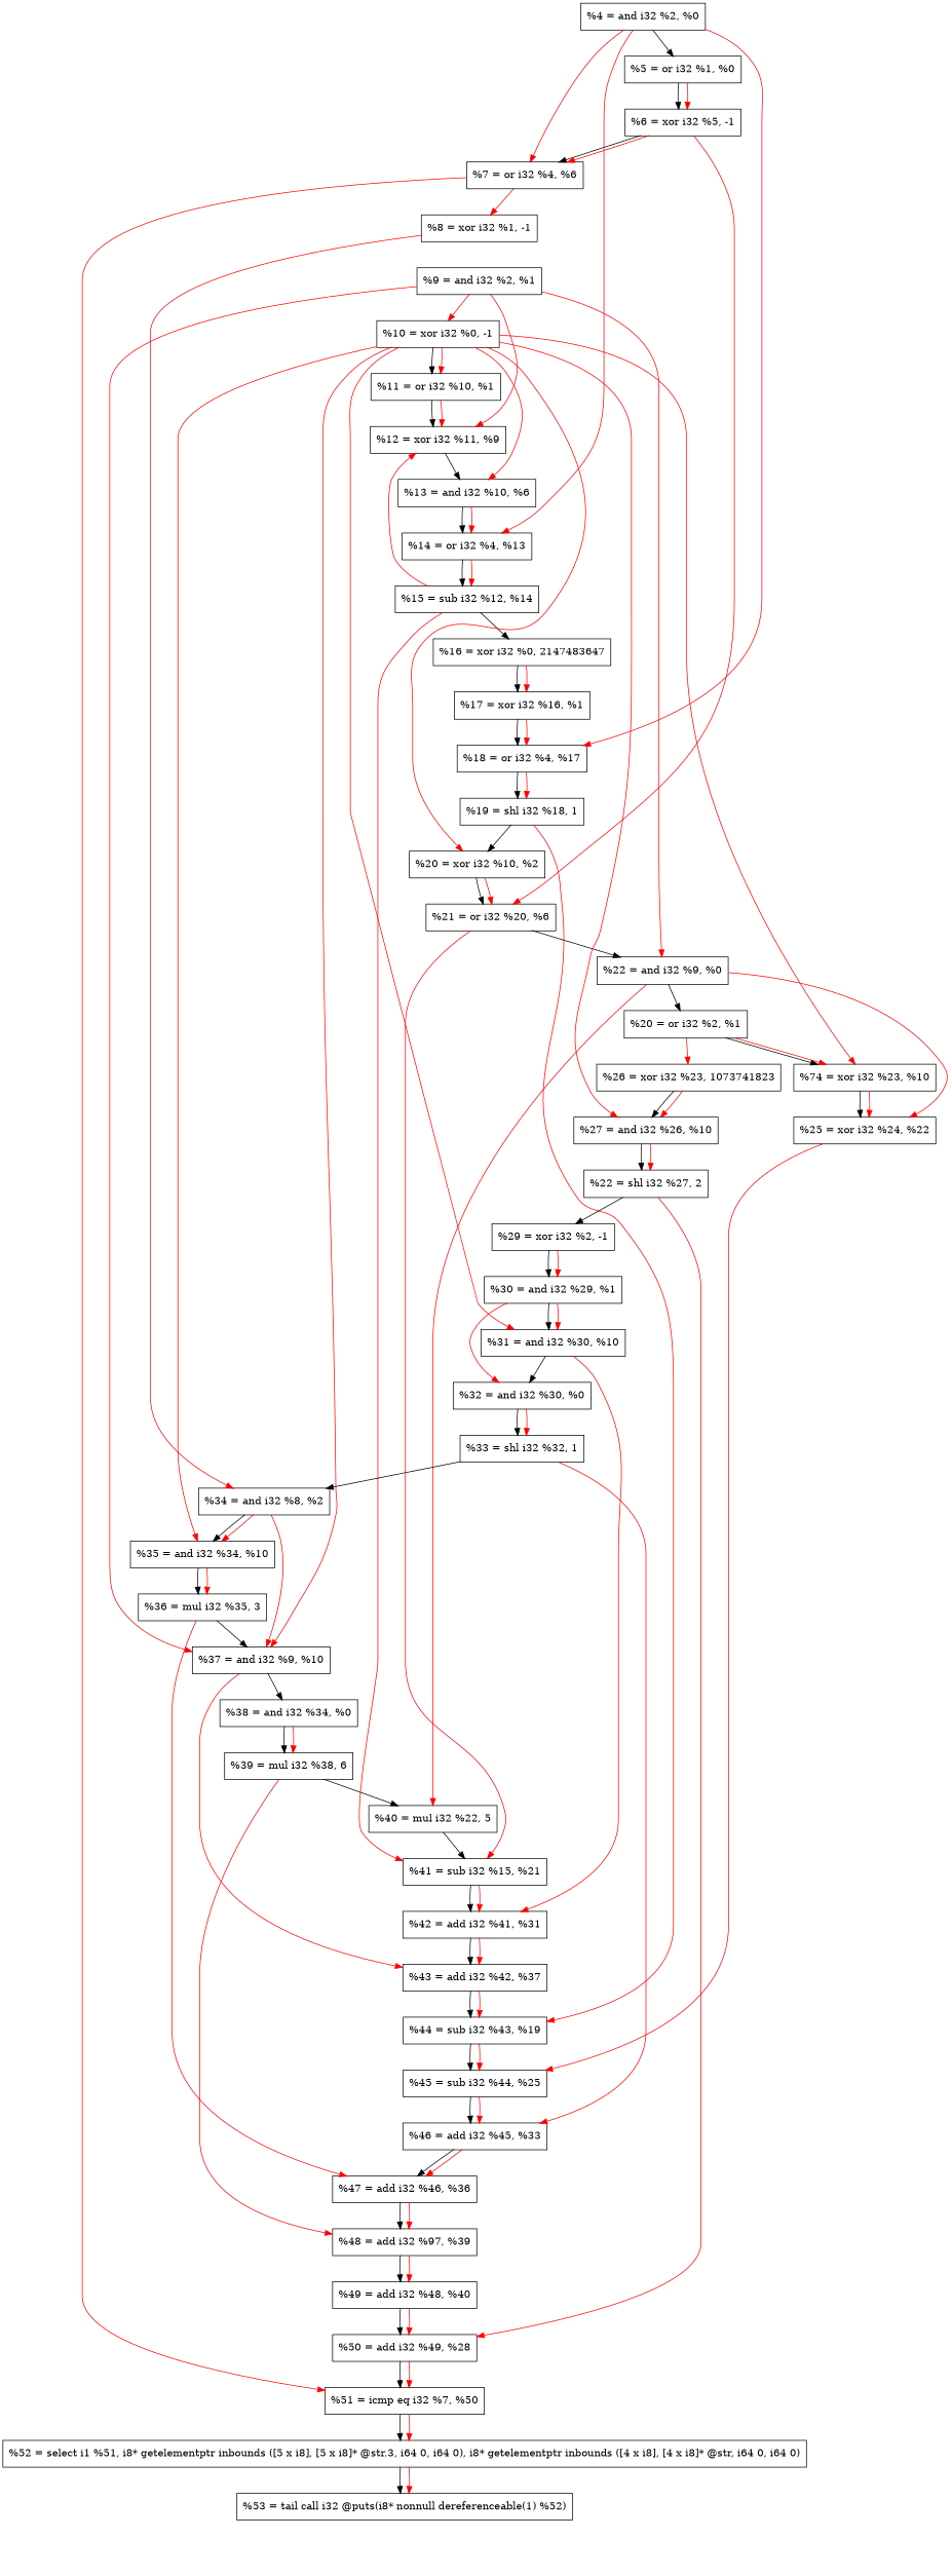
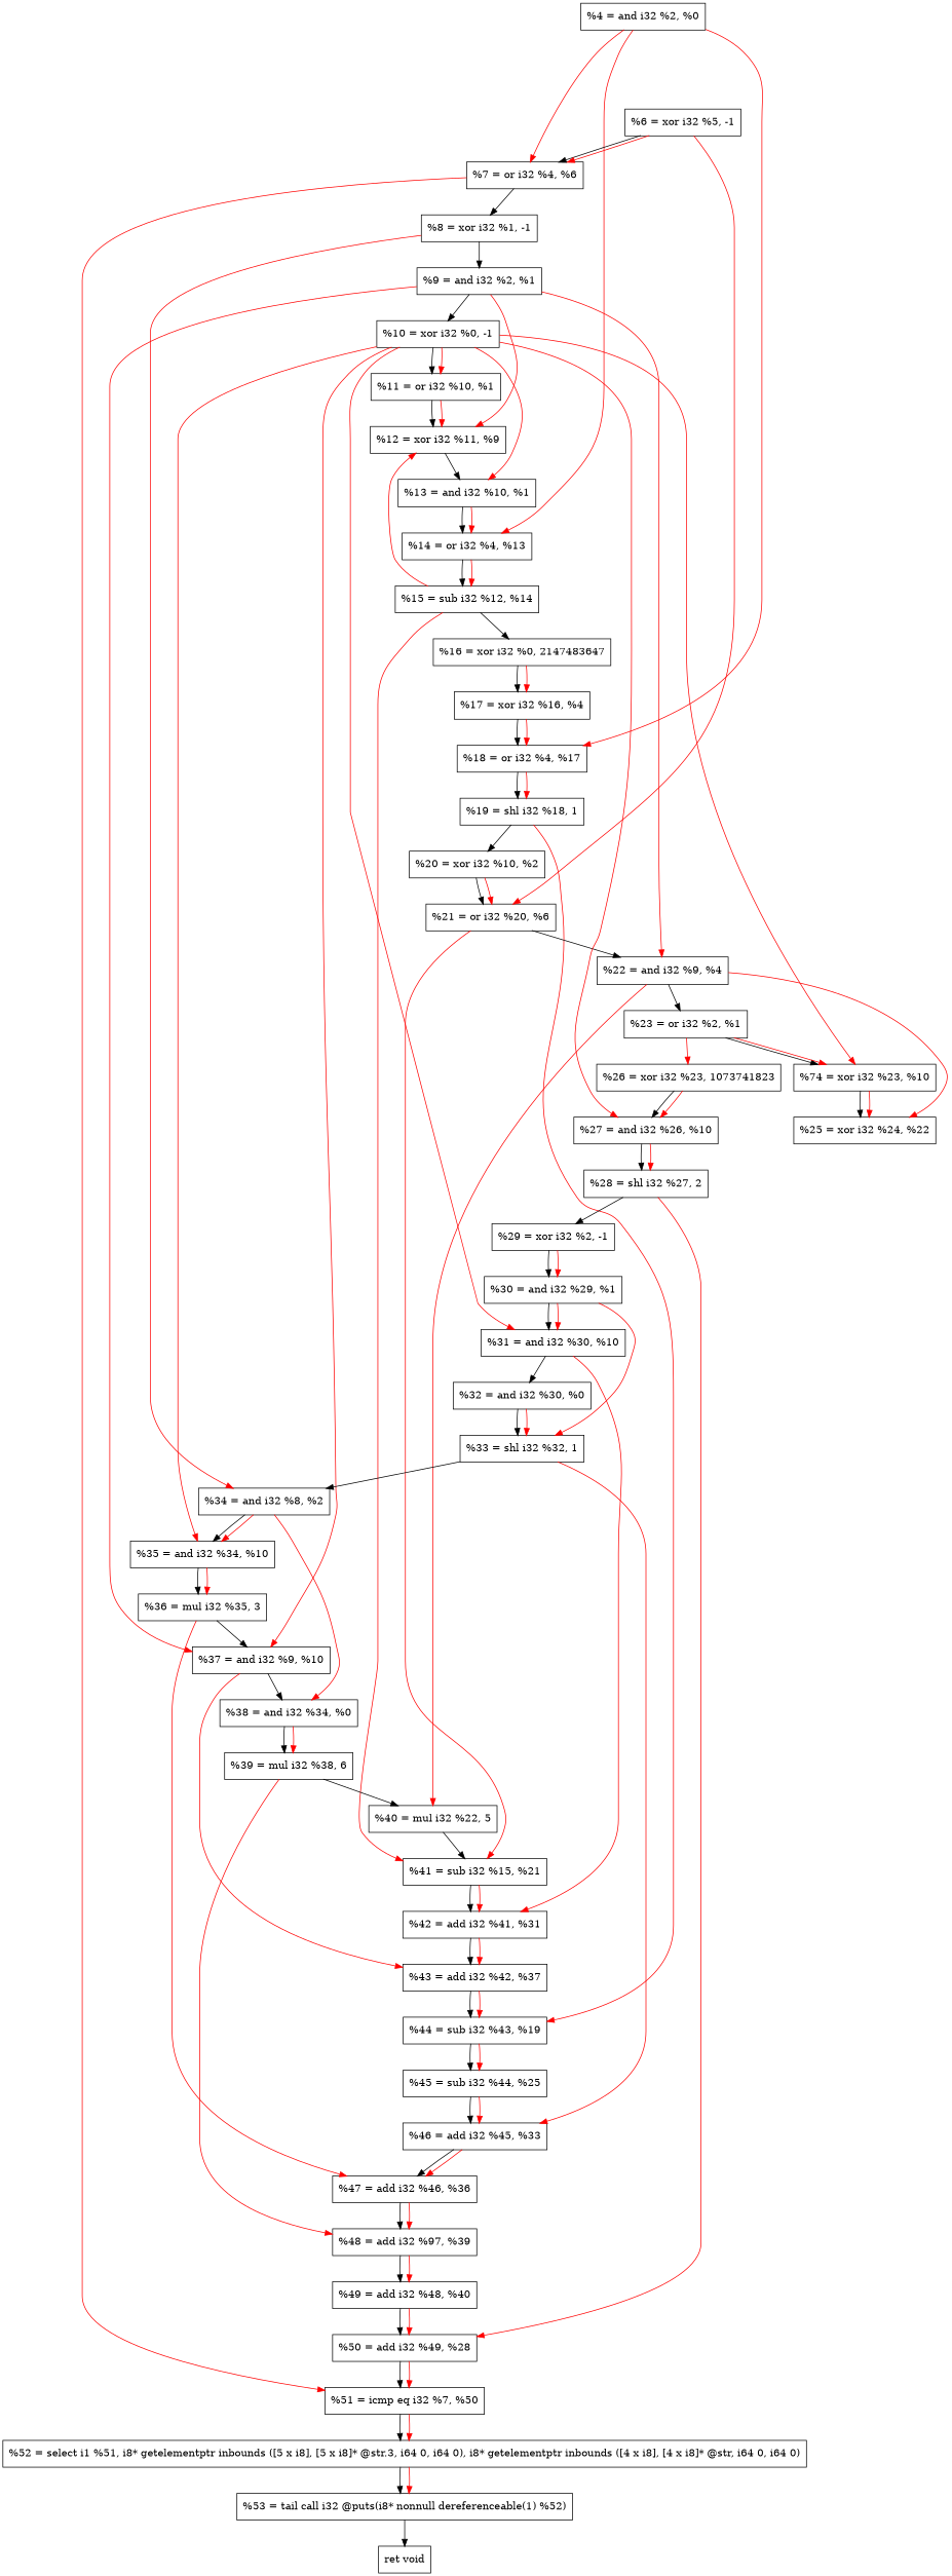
  digraph {
    node [shape=record]
    edge [color=red]
    n1 [label="  %4 = and i32 %2, %0"]
-   n2 [label="  %5 = or i32 %1, %0"]
    n3 [label="  %7 = or i32 %4, %6"]
    n4 [label="  %14 = or i32 %4, %13"]
    n5 [label="  %18 = or i32 %4, %17"]
    n6 [label="  %6 = xor i32 %5, -1"]
    n7 [label="  %8 = xor i32 %1, -1"]
    n8 [label="  %51 = icmp eq i32 %7, %50"]
    n9 [label="  %15 = sub i32 %12, %14"]
    n10 [label="  %19 = shl i32 %18, 1"]
    n11 [label="  %21 = or i32 %20, %6"]
-   n12 [label="  %22 = and i32 %9, %0"]
+   n12 [label="%22 = and i32 %9, %4"]
    n13 [label="  %41 = sub i32 %15, %21"]
    n14 [label="  %9 = and i32 %2, %1"]
    n15 [label="  %34 = and i32 %8, %2"]
    n16 [label="  %52 = select i1 %51, i8* getelementptr inbounds ([5 x i8], [5 x i8]* @str.3, i64 0, i64 0), i8* getelementptr inbounds ([4 x i8], [4 x i8]* @str, i64 0, i64 0)"]
    n17 [label="  %10 = xor i32 %0, -1"]
    n18 [label="  %12 = xor i32 %11, %9"]
    n19 [label="  %37 = and i32 %9, %10"]
    n20 [label="  %35 = and i32 %34, %10"]
    n21 [label="  %38 = and i32 %34, %0"]
    n22 [label="  %11 = or i32 %10, %1"]
-   n23 [label="%13 = and i32 %10, %6"]
+   n23 [label="  %13 = and i32 %10, %1"]
    n24 [label="  %20 = xor i32 %10, %2"]
    n25 [label="%74 = xor i32 %23, %10"]
    n26 [label="  %27 = and i32 %26, %10"]
    n27 [label="  %31 = and i32 %30, %10"]
-   n28 [label="%20 = or i32 %2, %1"]
+   n28 [label="  %23 = or i32 %2, %1"]
    n29 [label="  %25 = xor i32 %24, %22"]
    n30 [label="  %40 = mul i32 %22, 5"]
    n31 [label="  %43 = add i32 %42, %37"]
-   n32 [label="%22 = shl i32 %27, 2"]
+   n32 [label="  %28 = shl i32 %27, 2"]
    n33 [label="  %32 = and i32 %30, %0"]
    n34 [label="  %42 = add i32 %41, %31"]
    n35 [label="  %36 = mul i32 %35, 3"]
    n36 [label="  %16 = xor i32 %0, 2147483647"]
-   n37 [label="  %17 = xor i32 %16, %1"]
+   n37 [label="%17 = xor i32 %16, %4"]
    n38 [label="  %44 = sub i32 %43, %19"]
    n39 [label="  %45 = sub i32 %44, %25"]
    n40 [label="  %26 = xor i32 %23, 1073741823"]
    n41 [label="  %46 = add i32 %45, %33"]
    n42 [label="  %29 = xor i32 %2, -1"]
    n43 [label="  %50 = add i32 %49, %28"]
    n44 [label="  %30 = and i32 %29, %1"]
    n45 [label="  %33 = shl i32 %32, 1"]
    n46 [label="  %47 = add i32 %46, %36"]
    n47 [label="  %39 = mul i32 %38, 6"]
    n48 [label="%48 = add i32 %97, %39"]
    n49 [label="  %49 = add i32 %48, %40"]
    n50 [label="  %53 = tail call i32 @puts(i8* nonnull dereferenceable(1) %52)"]
-   n1 -> n2 [color=""]
+   n51 [label="  ret void"]
    n1 -> n3
    n1 -> n4
    n1 -> n5
-   n2 -> n6 [color=""]
-   n2 -> n6
-   n3 -> n7
+   n3 -> n7 [color=""]
    n3 -> n8
    n4 -> n9 [color=""]
    n4 -> n9
    n5 -> n10 [color=""]
    n5 -> n10
    n6 -> n3 [color=""]
    n6 -> n3
    n6 -> n11
+   n7 -> n14 [color=""]
    n7 -> n15
    n8 -> n16 [color=""]
    n8 -> n16
    n9 -> n13
    n9 -> n18
    n9 -> n36 [color=""]
    n10 -> n24 [color=""]
    n10 -> n38
    n11 -> n12 [color=""]
    n11 -> n13
    n12 -> n28 [color=""]
    n12 -> n29
    n12 -> n30
    n13 -> n34 [color=""]
    n13 -> n34
    n14 -> n12
-   n14 -> n17
+   n14 -> n17 [color=""]
    n14 -> n18
    n14 -> n19
    n15 -> n20 [color=""]
    n15 -> n20
-   n15 -> n19
+   n15 -> n21
    n16 -> n50 [color=""]
    n16 -> n50
    n17 -> n19
    n17 -> n20
    n17 -> n22 [color=""]
    n17 -> n22
    n17 -> n23
-   n17 -> n24
    n17 -> n25
    n17 -> n26
    n17 -> n27
    n18 -> n23 [color=""]
    n19 -> n21 [color=""]
    n19 -> n31
    n20 -> n35 [color=""]
    n20 -> n35
    n21 -> n47 [color=""]
    n21 -> n47
    n22 -> n18 [color=""]
    n22 -> n18
    n23 -> n4 [color=""]
    n23 -> n4
    n24 -> n11 [color=""]
    n24 -> n11
    n25 -> n29 [color=""]
    n25 -> n29
    n26 -> n32 [color=""]
    n26 -> n32
    n27 -> n33 [color=""]
    n27 -> n34
    n28 -> n25 [color=""]
    n28 -> n25
    n28 -> n40
-   n29 -> n39
    n30 -> n13 [color=""]
    n31 -> n38 [color=""]
    n31 -> n38
    n32 -> n42 [color=""]
    n32 -> n43
    n33 -> n45 [color=""]
    n33 -> n45
    n34 -> n31 [color=""]
    n34 -> n31
    n35 -> n19 [color=""]
    n35 -> n46
    n36 -> n37 [color=""]
    n36 -> n37
    n37 -> n5 [color=""]
    n37 -> n5
    n38 -> n39 [color=""]
    n38 -> n39
    n39 -> n41 [color=""]
    n39 -> n41
    n40 -> n26 [color=""]
    n40 -> n26
    n41 -> n46 [color=""]
    n41 -> n46
    n42 -> n44 [color=""]
    n42 -> n44
    n43 -> n8 [color=""]
    n43 -> n8
    n44 -> n27 [color=""]
    n44 -> n27
-   n44 -> n33
+   n44 -> n45
    n45 -> n15 [color=""]
    n45 -> n41
    n46 -> n48 [color=""]
    n46 -> n48
    n47 -> n30 [color=""]
    n47 -> n48
    n48 -> n49 [color=""]
    n48 -> n49
    n49 -> n43 [color=""]
    n49 -> n43
+   n50 -> n51 [color=""]
  }
